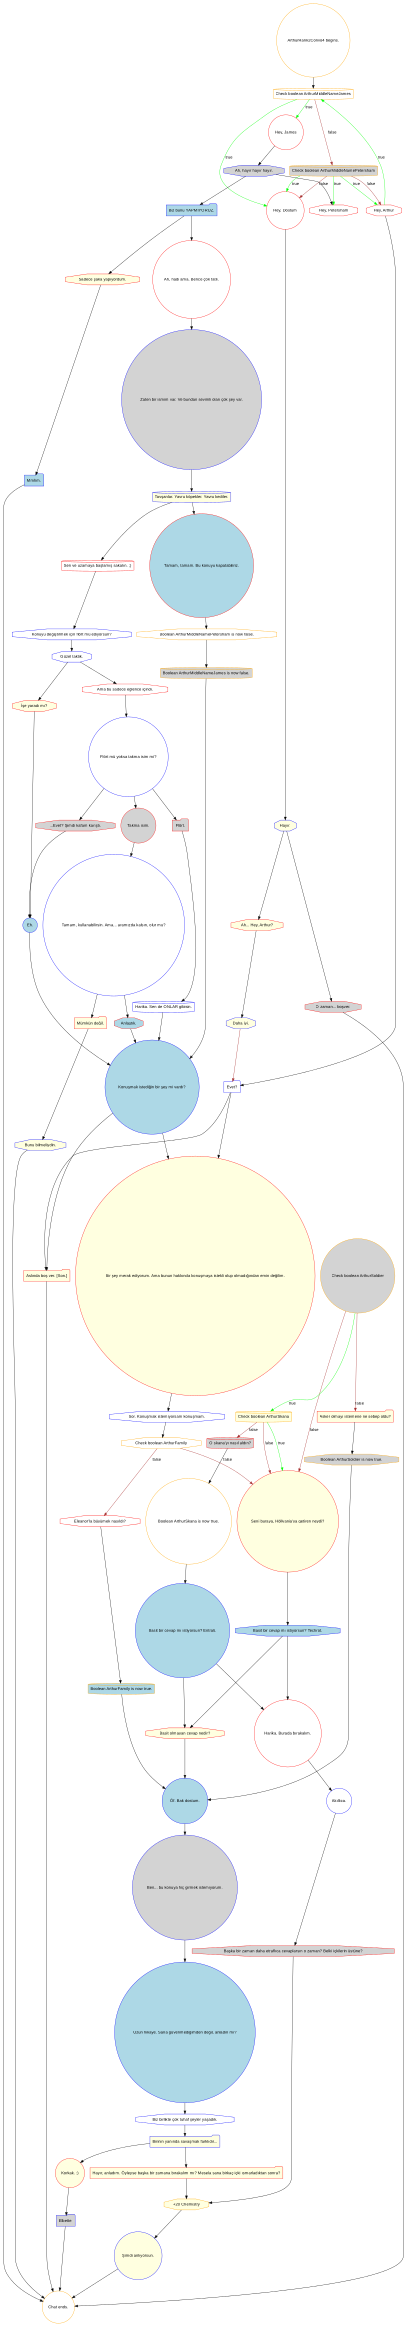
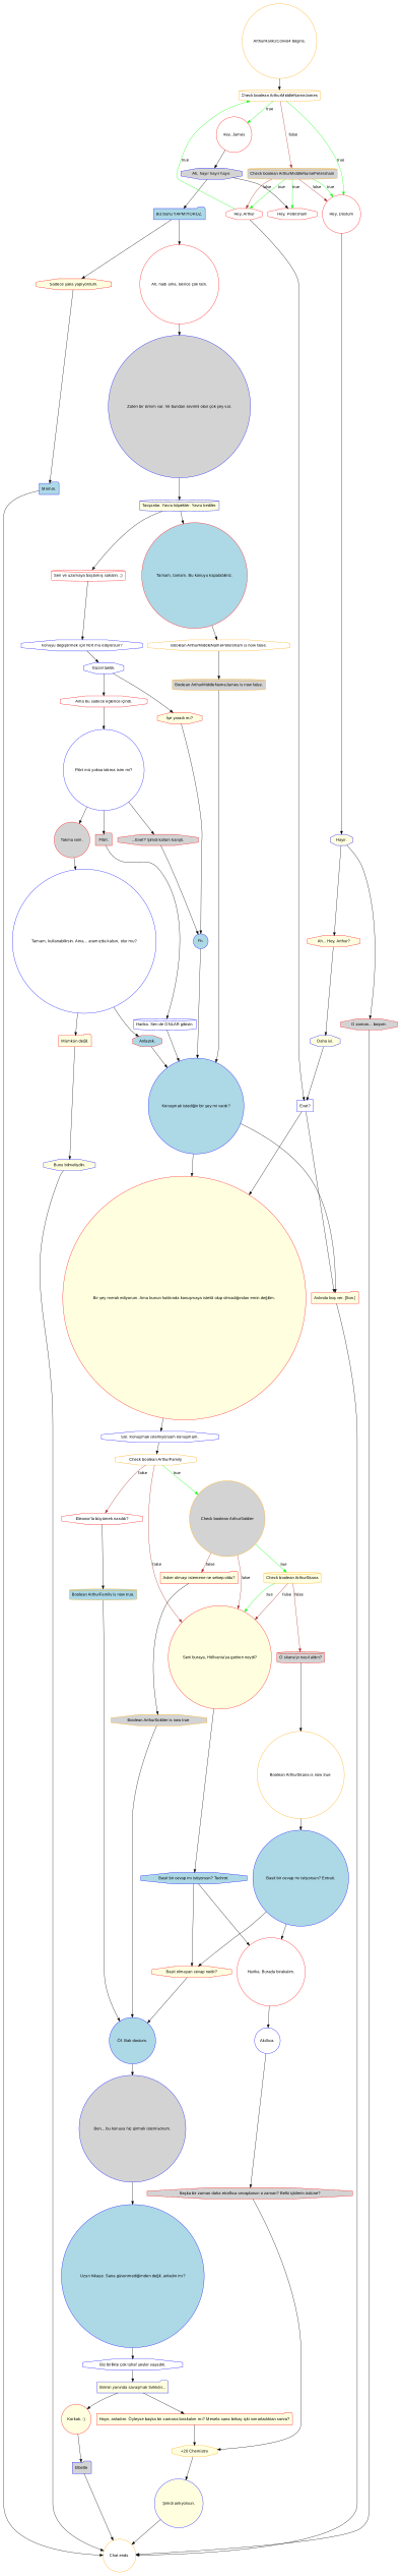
  digraph {
    fontname="Liberation Sans"
    node [color=red fillcolor=white fontname="Liberation Sans" shape=octagon style=filled]
    edge [fontname="Liberation Sans"]
    "ArthurRank2Convo4 begins." [color=orange shape=circle]
    n2 [color=orange label="Check boolean ArthurMiddleNameJames" shape=cylinder]
    n3 [label="Hey, James" shape=circle]
    n4 [label="Hey, Dostum" shape=circle]
    n5 [color=orange fillcolor=lightgrey label="Check boolean ArthurMiddleNamePetersham" shape=cylinder]
    n6 [color=blue fillcolor=lightgrey label="Ah, hayır hayır hayır."]
    n7 [label="Hey, Arthur"]
    n8 [color=blue label="Evet?" shape=folder]
    n9 [color=blue fillcolor=lightyellow label="Hayır."]
    n10 [label="Hey, Petersham"]
    n11 [color=blue fillcolor=lightblue label="Biz bunu YAPMIYORUZ." shape=folder]
    n12 [fillcolor=lightyellow label="Bir şey merak ediyorum. Ama bunun hakkında konuşmaya istekli olup olmadığından emin değilim." shape=circle]
    n13 [fillcolor=lightyellow label="Aslında boş ver. [Son.]" shape=folder]
    n14 [fillcolor=lightgrey label="O zaman... boşver."]
    n15 [fillcolor=lightyellow label="Ah... Hey, Arthur?"]
    n16 [label="Ah, hadi ama. Bence çok tatlı." shape=circle]
    n17 [fillcolor=lightyellow label="Sadece şaka yapıyordum."]
    n18 [color=blue label="Sor. Konuşmak istemiyorsam konuşmam."]
    "Chat ends." [color=orange shape=circle]
    n20 [color=blue fillcolor=lightyellow label="Daha iyi."]
    n21 [color=blue fillcolor=lightgrey label="Zaten bir ismim var. Ve bundan sevimli olan çok şey var." shape=circle]
    n22 [color=blue fillcolor=lightblue label="Mmhm." shape=folder]
    n23 [color=orange label="Check boolean ArthurFamily"]
    n24 [color=blue fillcolor=lightyellow label="Tavşanlar. Yavru köpekler. Yavru kediler." shape=cylinder]
    n25 [color=orange fillcolor=lightgrey label="Check boolean ArthurSoldier" shape=circle]
    n26 [label="Eleanor'la büyümek nasıldı?"]
    n27 [fillcolor=lightyellow label="Seni buraya, Höllvania'ya getiren neydi?" shape=circle]
    n28 [label="Sen ve uzamaya başlamış sakalın. ;)" shape=cylinder]
    n29 [fillcolor=lightblue label="Tamam, tamam. Bu konuyu kapatabiliriz." shape=circle]
    n30 [color=orange fillcolor=lightyellow label="Check boolean ArthurSkana" shape=cylinder]
    n31 [fillcolor=lightyellow label="Asker olmayı istemene ne sebep oldu?" shape=folder]
    n32 [color=orange fillcolor=lightblue label="Boolean ArthurFamily is now true." shape=cylinder]
    n33 [color=blue fillcolor=lightblue label="Basit bir cevap mı istiyorsun? Techrot."]
    n34 [color=blue label="Konuyu değiştirmek için flört mü ediyorsun?"]
    n35 [color=orange label="Boolean ArthurMiddleNamePetersham is now false."]
    n36 [fillcolor=lightgrey label="O skana'yı nasıl aldın?" shape=cylinder]
    n37 [color=orange fillcolor=lightgrey label="Boolean ArthurSoldier is now true."]
    n38 [color=blue fillcolor=lightblue label="Öf. Bak dostum." shape=circle]
    n39 [label="Harika. Burada bırakalım." shape=circle]
    n40 [fillcolor=lightyellow label="Basit olmayan cevap nedir?"]
    n41 [color=blue label="Güzel taktik."]
    n42 [color=orange fillcolor=lightgrey label="Boolean ArthurMiddleNameJames is now false." shape=cylinder]
    n43 [color=orange label="Boolean ArthurSkana is now true." shape=circle]
    n44 [color=blue fillcolor=lightgrey label="Ben... bu konuya hiç girmek istemiyorum." shape=circle]
    n45 [color=blue label="Akıllıca." shape=circle]
    n46 [fillcolor=lightyellow label="İşe yaradı mı?"]
    n47 [label="Ama bu sadece eğlence içindi."]
    n48 [color=blue fillcolor=lightblue label="Konuşmak istediğin bir şey mi vardı?" shape=circle]
    n49 [color=blue fillcolor=lightblue label="Basit bir cevap mı istiyorsun? Entrati." shape=circle]
    n50 [color=blue fillcolor=lightblue label="Uzun hikaye. Sana güvenmediğimden değil, anladın mı?" shape=circle]
    n51 [fillcolor=lightgrey label="Başka bir zaman daha etraflıca cevaplarsın o zaman? Belki içkilerin üstüne?"]
    n52 [color=blue fillcolor=lightblue label="Eh." shape=circle]
    n53 [color=blue label="Flört mü yoksa takma isim mi?" shape=circle]
    n54 [color=blue label="Biz birlikte çok tuhaf şeyler yaşadık."]
    n55 [color=orange fillcolor=lightyellow label="+20 Chemistry"]
    n56 [fillcolor=lightgrey label="...Evet? Şimdi kafam karıştı."]
    n57 [fillcolor=lightgrey label="Flört." shape=folder]
    n58 [fillcolor=lightgrey label="Takma isim." shape=circle]
    n59 [color=blue fillcolor=lightyellow label="Birinin yanında savaşmak farklıdır..." shape=folder]
    n60 [color=blue fillcolor=lightyellow label="Şimdi anlıyorsun." shape=circle]
    n61 [color=blue label="Harika. Sen de ONLAR gibisin." shape=cylinder]
    n62 [color=blue label="Tamam, kullanabilirsin. Ama... aramızda kalsın, olur mu?" shape=circle]
    n63 [fillcolor=lightyellow label="Hayır, anladım. Öyleyse başka bir zamana bırakalım mı? Mesela sana birkaç içki ısmarladıktan sonra?" shape=folder]
    n64 [fillcolor=lightyellow label="Korkak. :)" shape=circle]
    n65 [fillcolor=lightblue label="Anlaştık."]
    n66 [fillcolor=lightyellow label="Mümkün değil." shape=folder]
    n67 [color=blue fillcolor=lightgrey label="Elbette." shape=folder]
    n68 [color=blue fillcolor=lightyellow label="Bunu bilmeliydin."]
    "ArthurRank2Convo4 begins." -> n2
    n2 -> n3 [color=green label=true]
    n2 -> n4 [color=green label=true]
    n2 -> n5 [color=brown label=false]
    n3 -> n6
    n4 -> n9
    n5 -> n4 [color=green label=true]
    n5 -> n4 [color=brown label=false]
    n5 -> n7 [color=green label=true]
    n5 -> n7 [color=brown label=false]
    n5 -> n10 [color=green label=true]
    n6 -> n10
    n6 -> n11
    n7 -> n2 [color=green label=true]
    n7 -> n8
    n8 -> n12
    n8 -> n13
    n9 -> n14
    n9 -> n15
    n11 -> n16
    n11 -> n17
    n12 -> n18
    n13 -> "Chat ends."
    n14 -> "Chat ends."
    n15 -> n20
    n16 -> n21
    n17 -> n22
    n18 -> n23
-   n20 -> n8 [color=brown]
+   n20 -> n8
    n21 -> n24
    n22 -> "Chat ends."
+   n23 -> n25 [color=green label=true]
    n23 -> n26 [color=brown label=false]
    n23 -> n27 [color=brown label=false]
    n24 -> n28
    n24 -> n29
    n25 -> n27 [color=brown label=false]
    n25 -> n30 [color=green label=true]
    n25 -> n31 [color=brown label=false]
    n26 -> n32
    n27 -> n33
    n28 -> n34
    n29 -> n35
    n30 -> n27 [color=green label=true]
    n30 -> n27 [color=brown label=false]
    n30 -> n36 [color=brown label=false]
    n31 -> n37
    n32 -> n38
    n33 -> n39
    n33 -> n40
    n34 -> n41
    n35 -> n42
    n36 -> n43
    n37 -> n38
    n38 -> n44
    n39 -> n45
    n40 -> n38
    n41 -> n46
    n41 -> n47
    n42 -> n48
    n43 -> n49
    n44 -> n50
    n45 -> n51
    n46 -> n52
    n47 -> n53
    n48 -> n12
    n48 -> n13
    n49 -> n39
    n49 -> n40
    n50 -> n54
    n51 -> n55
    n52 -> n48
    n53 -> n56
    n53 -> n57
    n53 -> n58
    n54 -> n59
    n55 -> n60
    n56 -> n52
    n57 -> n61
    n58 -> n62
    n59 -> n63
    n59 -> n64
    n60 -> "Chat ends."
    n61 -> n48
    n62 -> n65
    n62 -> n66
    n63 -> n55
    n64 -> n67
    n65 -> n48
    n66 -> n68
    n67 -> "Chat ends."
    n68 -> "Chat ends."
  }
